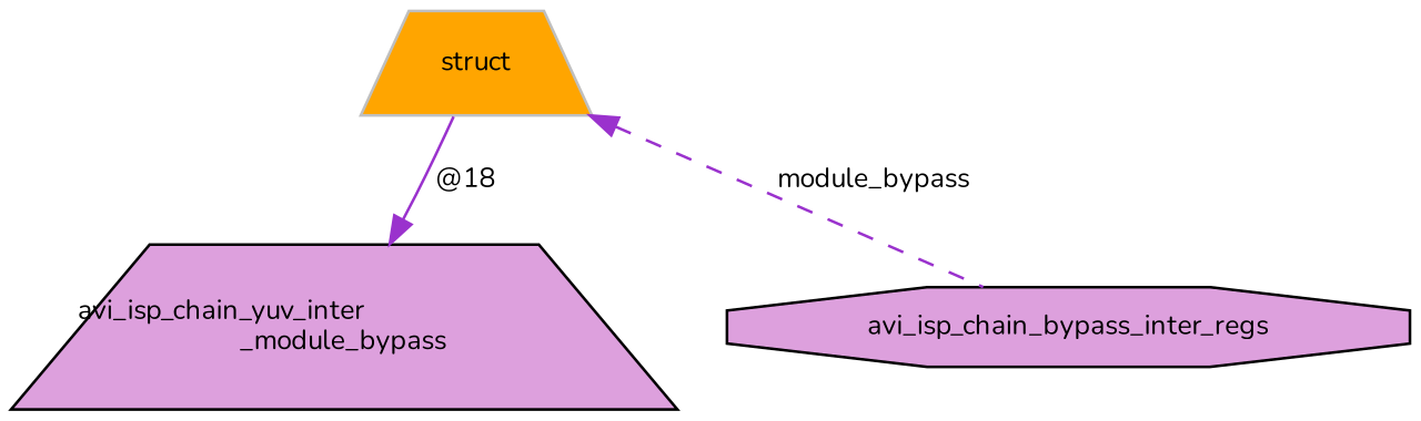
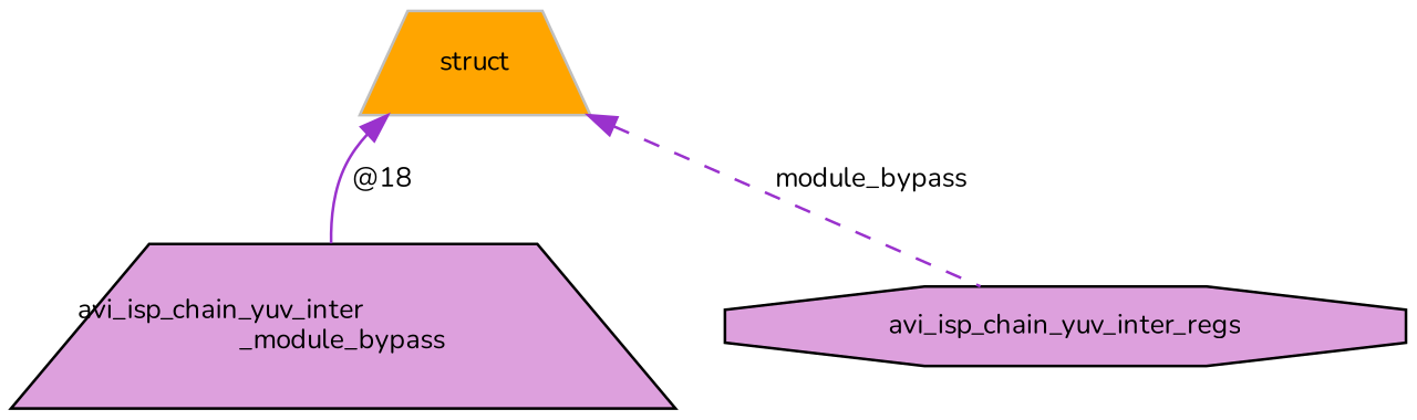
  digraph {
    fontname=Nunito
    node [color=black fillcolor=plum fontname=Nunito fontsize=10 shape=trapezium style=filled]
    edge [color=darkorchid3 dir=back fontname=Nunito fontsize=10 labelfontname=FreeSans labelfontsize=10]
-   n1 [fontcolor=black height=0.2 label=avi_isp_chain_bypass_inter_regs shape=octagon width=0.4]
+   n1 [fontcolor=black height=0.2 label=avi_isp_chain_yuv_inter_regs shape=octagon width=0.4]
    n2 [height=0.2 label="avi_isp_chain_yuv_inter\l_module_bypass" width=0.4]
    n3 [color=grey75 fillcolor=orange height=0.2 label=struct width=0.4]
    n3 -> n1 [label=" module_bypass" style=dashed]
-   n2 -> n3 [label=" @18" style=solid]
+   n3 -> n2 [label=" @18" style=solid]
  }
